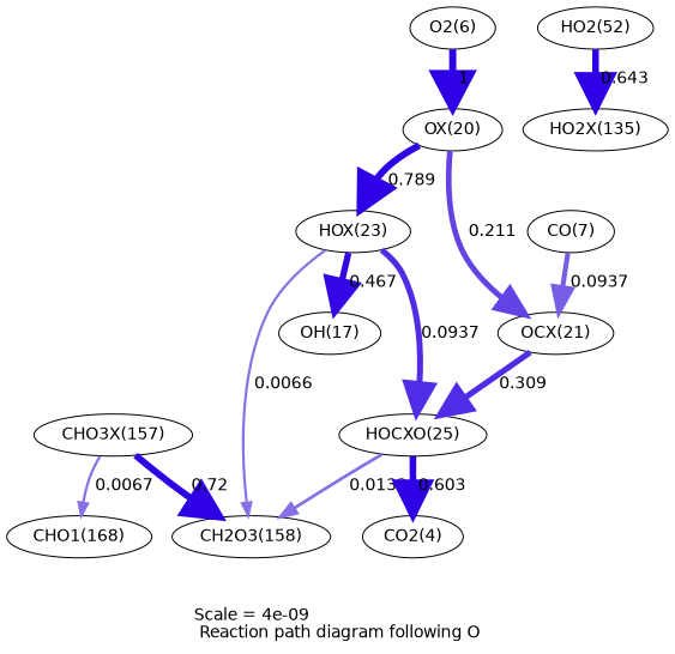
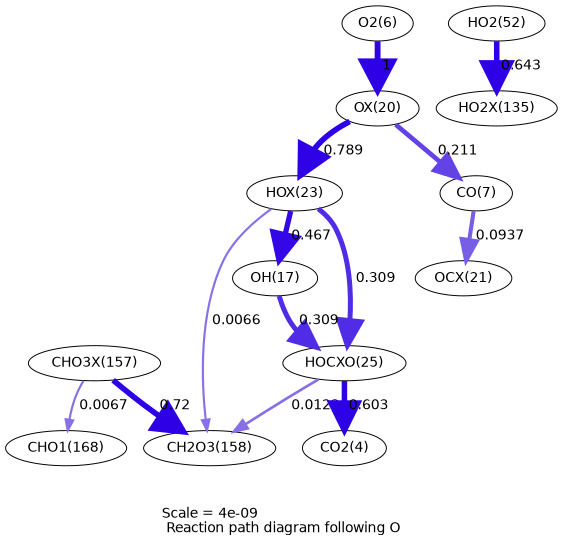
  digraph {
    fontname=Helvetica
    label="Scale = 4e-09\l Reaction path diagram following O"
    node [fontname=Helvetica]
    edge [arrowsize=2.56 color="0.7, 0.809, 0.9" fontname=Helvetica penwidth=5.11]
    n1 [label="O2(6)"]
    n2 [label="OX(20)"]
    n3 [label="HOX(23)"]
    n4 [label="OCX(21)"]
    n5 [label="OH(17)"]
    n6 [label="HOCXO(25)"]
    n7 [label="CH2O3(158)"]
    n8 [label="CO2(4)"]
    n9 [label="CO(7)"]
    n10 [label="CHO3X(157)"]
    n11 [label="CHO1(168)"]
    n12 [label="HO2(52)"]
    n13 [label="HO2X(135)"]
    n1 -> n2 [arrowsize=3 color="0.7, 1.5, 0.9" label=" 1" penwidth=6]
    n2 -> n3 [arrowsize=2.91 color="0.7, 1.29, 0.9" label=" 0.789" penwidth=5.82]
-   n2 -> n4 [arrowsize=2.41 color="0.7, 0.711, 0.9" label=" 0.211" penwidth=4.83]
+   n2 -> n9 [arrowsize=2.41 color="0.7, 0.711, 0.9" label=" 0.211" penwidth=4.83]
    n3 -> n5 [arrowsize=2.71 color="0.7, 0.967, 0.9" label=" 0.467" penwidth=5.42]
-   n3 -> n6 [label=" 0.0937"]
+   n3 -> n6 [label=" 0.309"]
    n3 -> n7 [arrowsize=1.1 color="0.7, 0.507, 0.9" label=" 0.0066" penwidth=2.21]
-   n4 -> n6 [label=" 0.309"]
-   n6 -> n7 [arrowsize=1.37 color="0.7, 0.513, 0.9" label=" 0.0132" penwidth=2.73]
+   n5 -> n6 [label=" 0.309"]
+   n6 -> n7 [arrowsize=1.37 color="0.7, 0.513, 0.9" label=" 0.0122" penwidth=2.73]
    n6 -> n8 [arrowsize=2.81 color="0.7, 1.11, 0.9" label=" 0.603" penwidth=5.62]
    n9 -> n4 [arrowsize=2.11 color="0.7, 0.594, 0.9" label=" 0.0937" penwidth=4.21]
    n10 -> n7 [arrowsize=2.88 color="0.7, 1.22, 0.9" label=" 0.72" penwidth=5.75]
    n10 -> n11 [arrowsize=1.11 color="0.7, 0.507, 0.9" label=" 0.0067" penwidth=2.22]
    n12 -> n13 [arrowsize=2.84 color="0.7, 1.15, 0.9" label=" 0.643" penwidth=5.67]
  }
